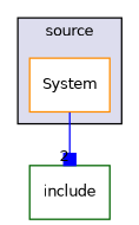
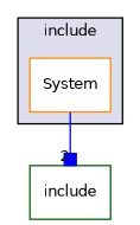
  digraph {
    compound=true
    node [fillcolor=white fontname=Helvetica fontsize=10 shape=box style=filled]
    n1 [label=System pencolor=black color=darkorange]
    n2 [color=darkgreen label=include]
    subgraph cluster_1 {
      bgcolor="#ddddee"
      fontname=Helvetica
      fontsize=10
-     label=source
+     label=include
      pencolor=black
      n1
    }
    n1 -> n2 [headlabel=2 labeldistance=1.5 labelfontname=Helvetica labelfontsize=10 color=blue arrowhead=box]
  }
